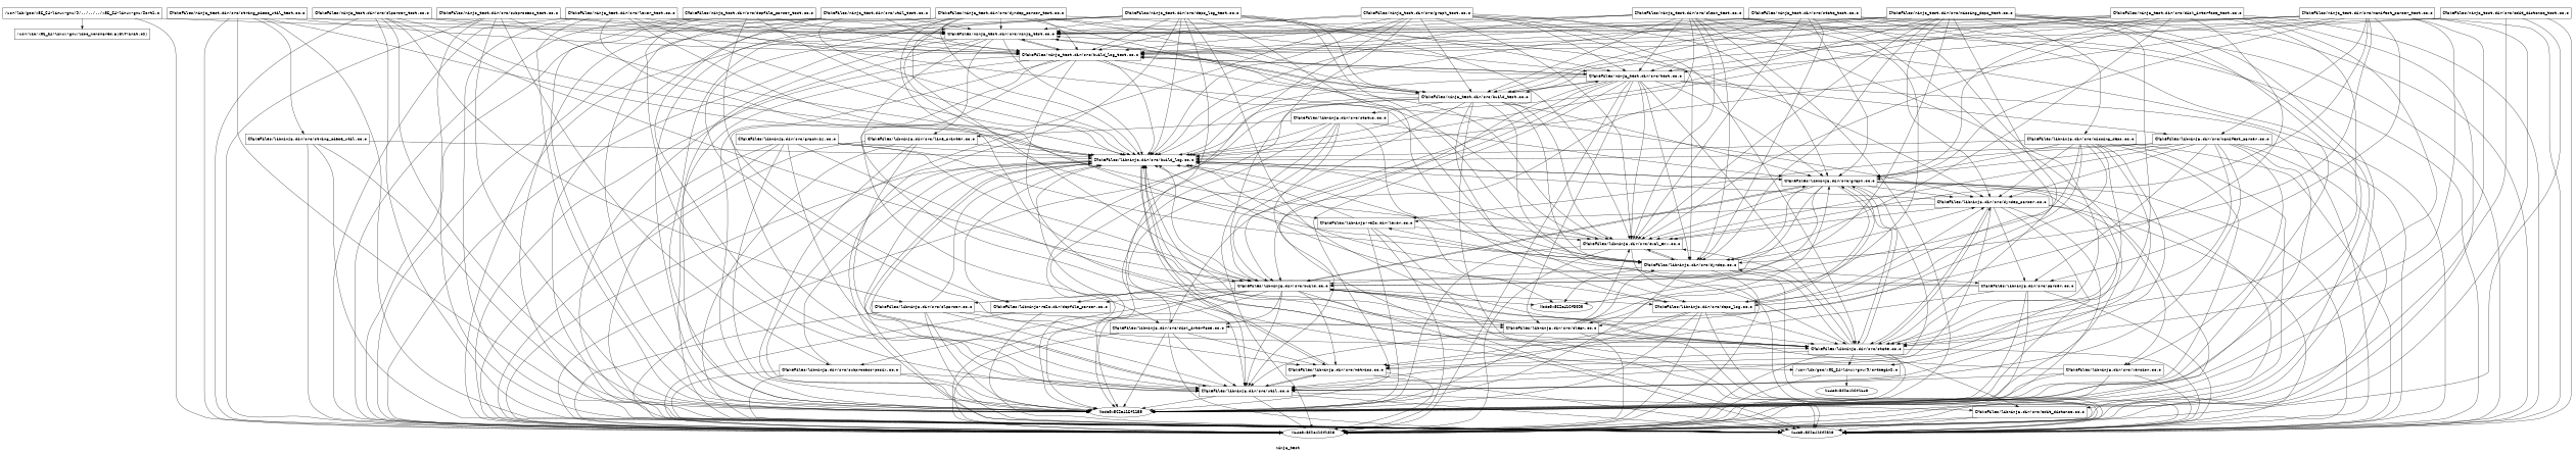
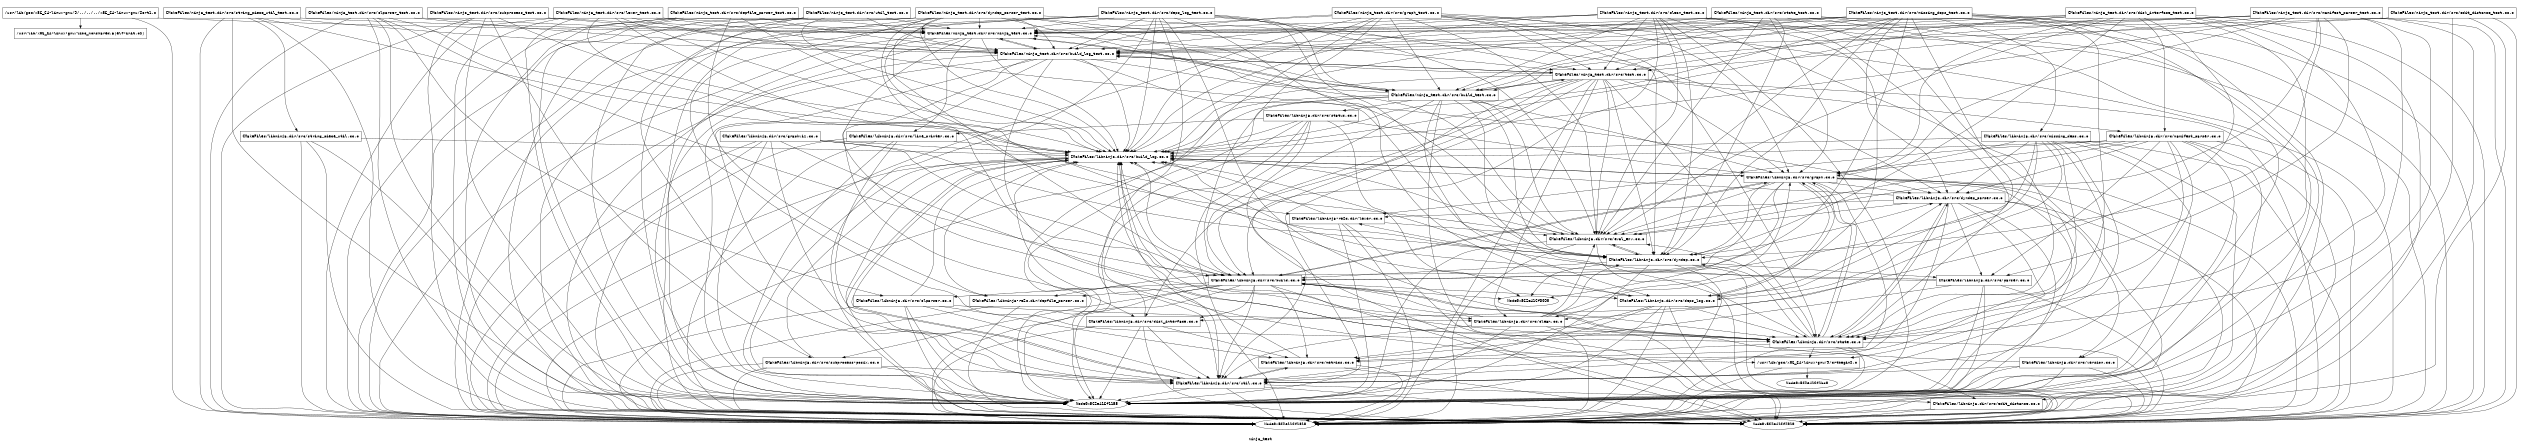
  digraph {
    fontname="DejaVu Sans Mono"
    label=ninja_test
    node [fontname="DejaVu Sans Mono" shape=record]
    edge [fontname="DejaVu Sans Mono"]
    n1 [label="{/usr/lib/gcc/x86_64-linux-gnu/9/../../../x86_64-linux-gnu/Scrt1.o}"]
    n2 [label="{CMakeFiles/ninja_test.dir/src/ninja_test.cc.o}"]
    n3 [label="{/usr/lib/x86_64-linux-gnu/libc_nonshared.a(elf-init.oS)}"]
-   Node0x562e416f1818 [shape=""]
+   Node0x562e416f1818 [label=Node0x562e116f1818 shape=""]
    n5 [label="{/usr/lib/gcc/x86_64-linux-gnu/9/crtbeginS.o}"]
    n6 [label="{CMakeFiles/libninja.dir/src/build_log.cc.o}"]
    Node0x562e416f2310 [shape=""]
    n8 [label=Node0x562e416f1155 shape=""]
    n9 [label="{CMakeFiles/libninja.dir/src/line_printer.cc.o}"]
    n10 [label="{CMakeFiles/ninja_test.dir/src/build_log_test.cc.o}"]
    n11 [label="{CMakeFiles/ninja_test.dir/src/build_test.cc.o}"]
    Node0x562e416f1bc0 [shape=""]
    n13 [label="{CMakeFiles/libninja.dir/src/graph.cc.o}"]
    n14 [label="{CMakeFiles/libninja.dir/src/metrics.cc.o}"]
    n15 [label="{CMakeFiles/libninja.dir/src/util.cc.o}"]
    n16 [label="{CMakeFiles/libninja.dir/src/state.cc.o}"]
    n17 [label="{CMakeFiles/libninja.dir/src/dyndep.cc.o}"]
    n18 [label="{CMakeFiles/libninja.dir/src/eval_env.cc.o}"]
    n19 [label="{CMakeFiles/libninja.dir/src/disk_interface.cc.o}"]
    n20 [label="{CMakeFiles/ninja_test.dir/src/test.cc.o}"]
    n21 [label="{CMakeFiles/libninja.dir/src/build.cc.o}"]
    n22 [label="{CMakeFiles/libninja.dir/src/deps_log.cc.o}"]
    n23 [label="{CMakeFiles/libninja.dir/src/status.cc.o}"]
    Node0x562e416f3090 [shape=""]
    n25 [label="{CMakeFiles/libninja-re2c.dir/depfile_parser.cc.o}"]
    n26 [label="{CMakeFiles/libninja.dir/src/dyndep_parser.cc.o}"]
    n27 [label="{CMakeFiles/libninja.dir/src/edit_distance.cc.o}"]
    n28 [label="{CMakeFiles/libninja.dir/src/clparser.cc.o}"]
    n29 [label="{CMakeFiles/libninja.dir/src/subprocess-posix.cc.o}"]
    n30 [label="{CMakeFiles/libninja.dir/src/parser.cc.o}"]
    n31 [label="{CMakeFiles/libninja.dir/src/version.cc.o}"]
    n32 [label="{CMakeFiles/libninja-re2c.dir/lexer.cc.o}"]
    n33 [label="{CMakeFiles/libninja.dir/src/clean.cc.o}"]
    n34 [label="{CMakeFiles/libninja.dir/src/graphviz.cc.o}"]
    n35 [label="{CMakeFiles/libninja.dir/src/manifest_parser.cc.o}"]
    n36 [label="{CMakeFiles/libninja.dir/src/missing_deps.cc.o}"]
    n37 [label="{CMakeFiles/libninja.dir/src/string_piece_util.cc.o}"]
    n38 [label="{CMakeFiles/ninja_test.dir/src/clean_test.cc.o}"]
    n39 [label="{CMakeFiles/ninja_test.dir/src/clparser_test.cc.o}"]
    n40 [label="{CMakeFiles/ninja_test.dir/src/depfile_parser_test.cc.o}"]
    n41 [label="{CMakeFiles/ninja_test.dir/src/deps_log_test.cc.o}"]
    n42 [label="{CMakeFiles/ninja_test.dir/src/disk_interface_test.cc.o}"]
    n43 [label="{CMakeFiles/ninja_test.dir/src/dyndep_parser_test.cc.o}"]
    n44 [label="{CMakeFiles/ninja_test.dir/src/edit_distance_test.cc.o}"]
    n45 [label="{CMakeFiles/ninja_test.dir/src/graph_test.cc.o}"]
    n46 [label="{CMakeFiles/ninja_test.dir/src/lexer_test.cc.o}"]
    n47 [label="{CMakeFiles/ninja_test.dir/src/manifest_parser_test.cc.o}"]
    n48 [label="{CMakeFiles/ninja_test.dir/src/missing_deps_test.cc.o}"]
    n49 [label="{CMakeFiles/ninja_test.dir/src/state_test.cc.o}"]
    n50 [label="{CMakeFiles/ninja_test.dir/src/string_piece_util_test.cc.o}"]
    n51 [label="{CMakeFiles/ninja_test.dir/src/subprocess_test.cc.o}"]
    n52 [label="{CMakeFiles/ninja_test.dir/src/util_test.cc.o}"]
    n1 -> n2
    n1 -> n3
    n1 -> Node0x562e416f1818
    n2 -> Node0x562e416f1818
    n2 -> n5
    n2 -> n6
    n2 -> Node0x562e416f2310
    n2 -> n8
    n2 -> n9
    n2 -> n10
    n2 -> n11
    n5 -> Node0x562e416f1818
    n5 -> Node0x562e416f1bc0
    n6 -> Node0x562e416f1818
    n6 -> Node0x562e416f2310
    n6 -> n8
    n6 -> n13
-   n6 -> n14
    n6 -> n15
    n9 -> Node0x562e416f1818
    n9 -> n6
    n9 -> Node0x562e416f2310
    n9 -> n8
    n9 -> n15
    n10 -> n2
    n10 -> Node0x562e416f1818
    n10 -> n6
    n10 -> Node0x562e416f2310
    n10 -> n8
    n10 -> n15
    n10 -> n16
    n10 -> n17
    n10 -> n18
    n10 -> n19
    n10 -> n20
    n11 -> n2
    n11 -> Node0x562e416f1818
    n11 -> n6
    n11 -> Node0x562e416f2310
    n11 -> n8
    n11 -> n10
    n11 -> n13
    n11 -> n16
    n11 -> n17
    n11 -> n18
    n11 -> n20
    n11 -> n21
    n11 -> n22
    n11 -> n23
    n13 -> Node0x562e416f1818
    n13 -> n6
    n13 -> Node0x562e416f2310
    n13 -> n8
    n13 -> n14
    n13 -> n15
    n13 -> n16
    n13 -> n17
    n13 -> n18
    n13 -> n21
    n13 -> n22
    n13 -> Node0x562e416f3090
    n13 -> n25
    n13 -> n26
    n14 -> Node0x562e416f1818
    n14 -> n6
    n14 -> Node0x562e416f2310
    n14 -> n15
    n15 -> Node0x562e416f1818
    n15 -> n6
    n15 -> Node0x562e416f2310
    n15 -> n8
    n15 -> n14
    n15 -> n27
    n16 -> Node0x562e416f1818
    n16 -> n5
    n16 -> n6
    n16 -> Node0x562e416f2310
    n16 -> n8
    n16 -> n13
    n16 -> n14
    n16 -> n17
    n16 -> n18
    n16 -> n21
    n16 -> n26
    n16 -> n27
    n17 -> Node0x562e416f1818
    n17 -> n6
    n17 -> Node0x562e416f2310
    n17 -> n8
    n17 -> n18
    n17 -> n21
    n17 -> Node0x562e416f3090
    n17 -> n26
    n17 -> n30
    n18 -> Node0x562e416f1818
    n18 -> n6
    n18 -> Node0x562e416f2310
    n18 -> n8
    n18 -> n17
    n19 -> Node0x562e416f1818
    n19 -> n6
    n19 -> Node0x562e416f2310
    n19 -> n8
    n19 -> n14
    n19 -> n15
    n20 -> n2
    n20 -> Node0x562e416f1818
    n20 -> n6
    n20 -> Node0x562e416f2310
    n20 -> n8
    n20 -> n10
    n20 -> n11
    n20 -> n13
    n20 -> n15
    n20 -> n16
    n20 -> n17
    n20 -> n18
    n20 -> n19
    n20 -> n21
    n20 -> n33
    n20 -> n35
    n21 -> Node0x562e416f1818
    n21 -> n6
    n21 -> Node0x562e416f2310
    n21 -> n8
    n21 -> n13
    n21 -> n14
    n21 -> n15
    n21 -> n16
    n21 -> n19
    n21 -> n22
    n21 -> Node0x562e416f3090
    n21 -> n25
    n21 -> n28
    n21 -> n29
    n22 -> Node0x562e416f1818
    n22 -> n6
    n22 -> Node0x562e416f2310
    n22 -> n8
    n22 -> n13
    n22 -> n14
    n22 -> n15
    n22 -> n16
    n22 -> n26
    n23 -> Node0x562e416f1818
    n23 -> n6
    n23 -> Node0x562e416f2310
    n23 -> n8
    n23 -> n9
    n23 -> n13
    n23 -> n15
    n23 -> Node0x562e416f3090
    n25 -> Node0x562e416f1818
    n25 -> n6
    n25 -> Node0x562e416f2310
    n26 -> Node0x562e416f1818
    n26 -> n6
    n26 -> Node0x562e416f2310
    n26 -> n8
    n26 -> n15
    n26 -> n16
    n26 -> n18
    n26 -> n30
    n26 -> n31
    n26 -> n32
    n27 -> Node0x562e416f1818
    n27 -> Node0x562e416f2310
    n28 -> Node0x562e416f1818
    n28 -> n6
    n28 -> Node0x562e416f2310
    n28 -> n8
    n28 -> n14
    n28 -> n15
    n28 -> n33
    n29 -> Node0x562e416f1818
    n29 -> n6
    n29 -> Node0x562e416f2310
    n29 -> n8
    n29 -> n15
    n30 -> Node0x562e416f1818
    n30 -> n6
    n30 -> Node0x562e416f2310
    n30 -> n8
    n30 -> n14
    n30 -> n32
    n31 -> Node0x562e416f1818
    n31 -> n6
    n31 -> Node0x562e416f2310
    n31 -> n8
    n31 -> n15
    n32 -> Node0x562e416f1818
    n32 -> n6
    n32 -> Node0x562e416f2310
    n32 -> n8
    n32 -> n18
    n33 -> Node0x562e416f1818
    n33 -> n6
    n33 -> Node0x562e416f2310
    n33 -> n8
    n33 -> n13
    n33 -> n15
    n33 -> n16
    n33 -> n17
    n33 -> n18
    n33 -> n21
    n34 -> Node0x562e416f1818
    n34 -> n6
    n34 -> Node0x562e416f2310
    n34 -> n8
    n34 -> n15
    n34 -> n17
    n34 -> n21
    n34 -> n33
    n35 -> Node0x562e416f1818
    n35 -> n6
    n35 -> Node0x562e416f2310
    n35 -> n8
    n35 -> n13
    n35 -> n15
    n35 -> n16
    n35 -> n18
    n35 -> n26
    n35 -> n30
    n35 -> n31
    n35 -> n32
    n36 -> Node0x562e416f1818
    n36 -> n5
    n36 -> n6
    n36 -> Node0x562e416f2310
    n36 -> n8
    n36 -> n13
    n36 -> n15
    n36 -> n16
    n36 -> n21
    n36 -> n22
    n36 -> n26
    n36 -> n33
    n37 -> Node0x562e416f1818
    n37 -> n6
    n37 -> Node0x562e416f2310
    n37 -> n8
    n38 -> n2
    n38 -> Node0x562e416f1818
    n38 -> n6
    n38 -> Node0x562e416f2310
    n38 -> n8
    n38 -> n10
    n38 -> n11
    n38 -> n16
    n38 -> n17
    n38 -> n18
    n38 -> n20
    n38 -> n21
    n38 -> n33
    n39 -> n2
    n39 -> Node0x562e416f1818
    n39 -> n6
    n39 -> Node0x562e416f2310
    n39 -> n8
    n39 -> n10
    n39 -> n21
    n39 -> n28
    n40 -> n2
    n40 -> Node0x562e416f1818
    n40 -> n6
-   n40 -> n15
+   n40 -> Node0x562e416f2310
    n40 -> n8
    n40 -> n10
    n40 -> n25
    n41 -> n2
    n41 -> Node0x562e416f1818
    n41 -> n6
    n41 -> Node0x562e416f2310
    n41 -> n8
    n41 -> n10
    n41 -> n11
    n41 -> n15
    n41 -> n16
    n41 -> n17
    n41 -> n18
    n41 -> n20
    n41 -> n21
    n41 -> n22
    n42 -> n2
    n42 -> Node0x562e416f1818
    n42 -> n6
    n42 -> Node0x562e416f2310
    n42 -> n8
    n42 -> n10
    n42 -> n13
    n42 -> n16
    n42 -> n17
    n42 -> n18
    n42 -> n19
    n42 -> n20
    n43 -> n2
    n43 -> Node0x562e416f1818
    n43 -> n6
    n43 -> Node0x562e416f2310
    n43 -> n8
    n43 -> n10
    n43 -> n11
    n43 -> n16
    n43 -> n17
    n43 -> n18
    n43 -> n20
    n43 -> n21
    n43 -> n26
    n44 -> n2
    n44 -> Node0x562e416f1818
    n44 -> Node0x562e416f2310
    n44 -> n10
    n44 -> n27
    n45 -> n2
    n45 -> Node0x562e416f1818
    n45 -> n6
    n45 -> Node0x562e416f2310
    n45 -> n8
    n45 -> n10
    n45 -> n11
    n45 -> n13
    n45 -> n16
    n45 -> n17
    n45 -> n18
    n45 -> n20
    n45 -> n21
    n46 -> n2
    n46 -> Node0x562e416f1818
    n46 -> n6
    n46 -> Node0x562e416f2310
    n46 -> n8
    n46 -> n10
    n46 -> n18
    n46 -> n26
    n46 -> n32
    n47 -> n2
    n47 -> Node0x562e416f1818
    n47 -> n6
    n47 -> Node0x562e416f2310
    n47 -> n8
    n47 -> n10
    n47 -> n11
    n47 -> n13
    n47 -> n16
    n47 -> n17
    n47 -> n18
    n47 -> n20
    n47 -> n30
-   n47 -> n35
+   n42 -> n35
    n48 -> n2
    n48 -> Node0x562e416f1818
    n48 -> n6
    n48 -> Node0x562e416f2310
    n48 -> n8
    n48 -> n10
    n48 -> n11
    n48 -> n16
    n48 -> n17
    n48 -> n18
    n48 -> n20
    n48 -> n21
    n48 -> n22
    n48 -> n26
    n48 -> n36
    n49 -> n2
    n49 -> Node0x562e416f1818
    n49 -> n6
    n49 -> Node0x562e416f2310
    n49 -> n8
    n49 -> n10
    n49 -> n11
    n49 -> n13
    n49 -> n16
    n49 -> n17
    n49 -> n18
    n50 -> n2
    n50 -> Node0x562e416f1818
    n50 -> n6
    n50 -> Node0x562e416f2310
    n50 -> n8
    n50 -> n10
    n50 -> n37
    n51 -> n2
    n51 -> Node0x562e416f1818
    n51 -> n6
    n51 -> Node0x562e416f2310
    n51 -> n8
    n51 -> n10
    n51 -> n29
    n52 -> n2
    n52 -> Node0x562e416f1818
    n52 -> n6
    n52 -> Node0x562e416f2310
    n52 -> n8
    n52 -> n10
    n52 -> n15
  }
